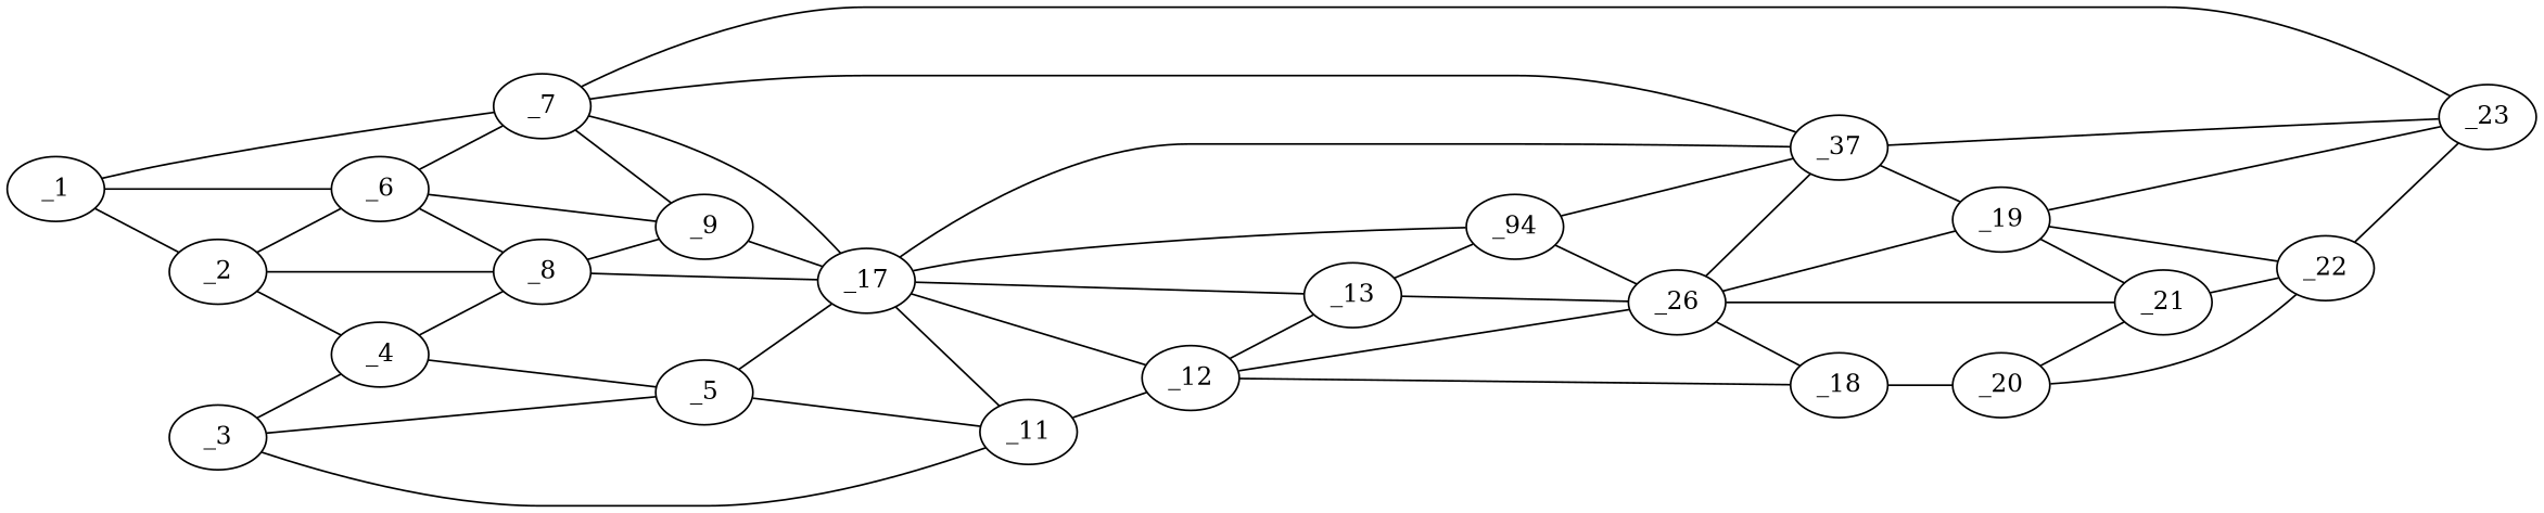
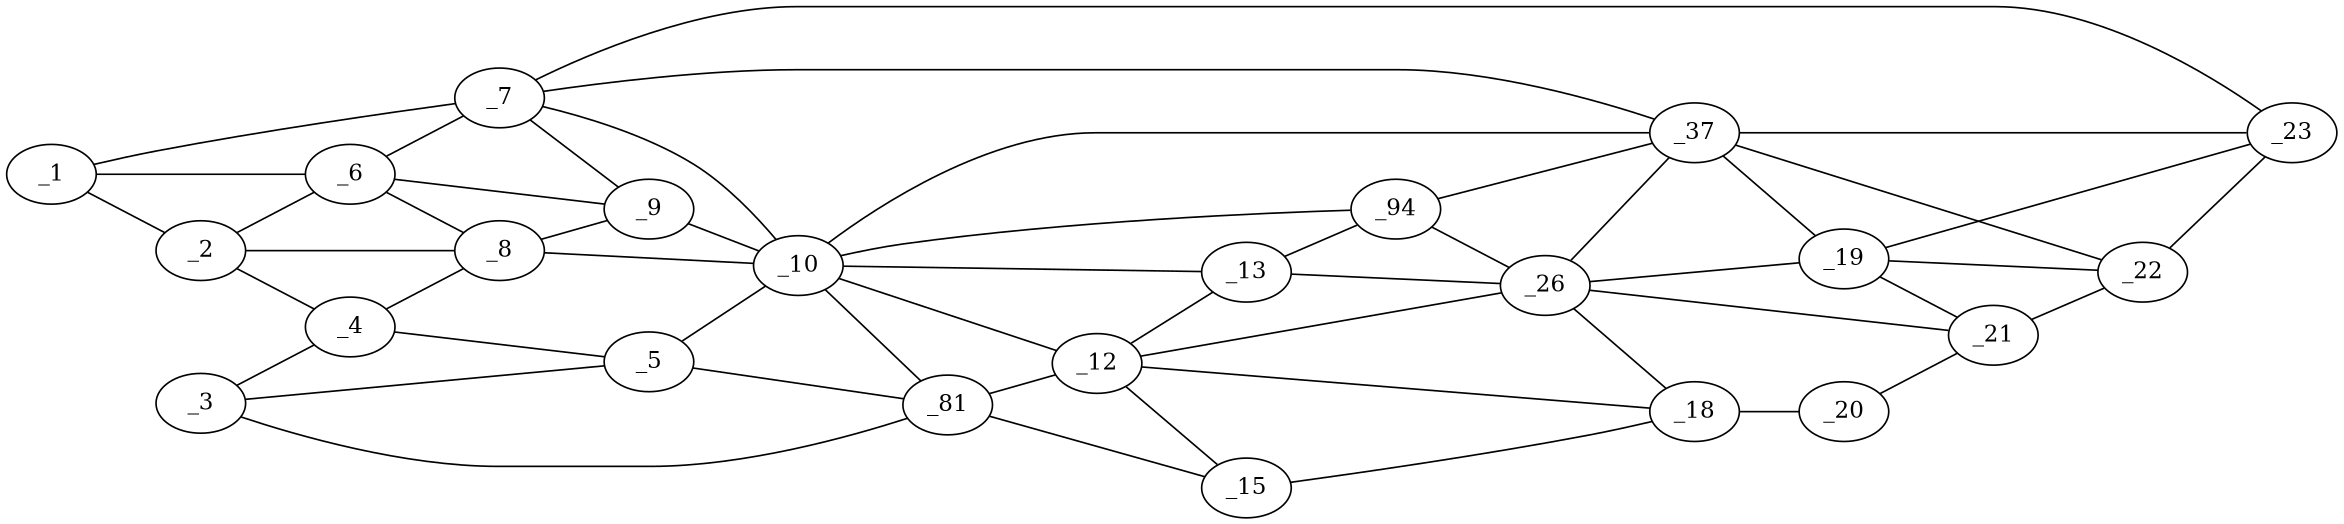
  graph {
    rankdir=LR
    node [x=30 y=64]
    edge [valence=2]
    _1 [x=7 y=96]
    _2 [x=12 y=85]
    _6 [y=98]
    _7 [x=32 y=107]
    _4 [x=19 y=74]
    _8 [x=35 y=80]
    _3 [x=19]
    _5 [y=71]
-   _11 [x=70 y=35]
+   _11 [x=70 y=35 label=_81]
    _9 [x=41 y=91]
-   _10 [x=61 y=76 label=_17]
+   _10 [x=61 y=76]
    n12 [label=_37 x=100 y=69]
    _23 [x=126 y=72]
    _12 [x=84 y=43]
+   _15 [x=97 y=20]
    _13 [x=88 y=63]
    n17 [label=_94 x=90 y=68]
    _19 [x=114]
    n19 [label=_26 x=99 y=59]
    _18 [x=109 y=37]
    _21 [x=116 y=42]
    _22 [x=126]
    _20 [x=115 y=26]
    _1 -- _2
    _1 -- _6
    _1 -- _7 [valence=1]
    _2 -- _6 [valence=1]
    _2 -- _4 [valence=1]
    _2 -- _8
    _6 -- _7
    _6 -- _8
    _6 -- _9
    _7 -- _9
    _7 -- _10
    _7 -- n12
    _7 -- _23 [valence=1]
    _4 -- _8
    _4 -- _5 [valence=1]
    _8 -- _9
    _8 -- _10
    _3 -- _4
    _3 -- _5 [valence=1]
    _3 -- _11 [valence=1]
    _5 -- _11
    _5 -- _10 [valence=1]
    _11 -- _12
+   _11 -- _15 [valence=1]
    _9 -- _10
    _10 -- _11
    _10 -- n12
    _10 -- _12
    _10 -- _13
    _10 -- n17
    n12 -- _23 [valence=1]
    n12 -- _19
+   _12 -- _15
    _12 -- _13
    _12 -- n19
    _12 -- _18
+   _15 -- _18 [valence=1]
    _13 -- n17
    _13 -- n19
    n17 -- n12
    n17 -- n19
    _19 -- _23
    _19 -- _21
    _19 -- _22 [valence=1]
    n19 -- n12 [valence=1]
    n19 -- _19
    n19 -- _18
    n19 -- _21
    _18 -- _20
    _21 -- _22
    _22 -- _23 [valence=1]
    _20 -- _21 [valence=1]
-   _20 -- _22 [valence=1]
+   n12 -- _22 [valence=1]
  }
